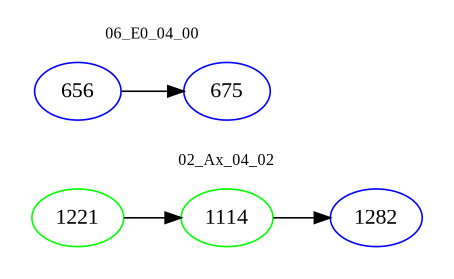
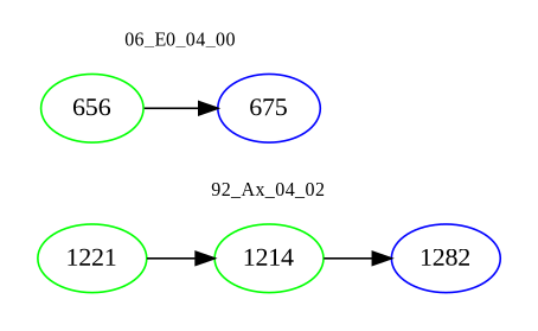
  digraph {
    fontname="Liberation Serif"
    rankdir=LR
    node [color=green fontname="Liberation Serif"]
    edge [color=black fontname="Liberation Serif"]
    n1 [label=1221]
-   n2 [label=1114]
+   n2 [label=1214]
    n3 [color=blue label=1282]
-   n4 [color=blue label=656]
+   n4 [label=656]
    n5 [color=blue label=675]
    subgraph cluster_1 {
      color=white
      fontsize=10
-     label="02_Ax_04_02"
+     label="92_Ax_04_02"
      n1
      n2
      n3
    }
    subgraph cluster_2 {
      color=white
      fontsize=10
      label="06_E0_04_00"
      n4
      n5
    }
    n1 -> n2
    n2 -> n3
    n4 -> n5
  }
